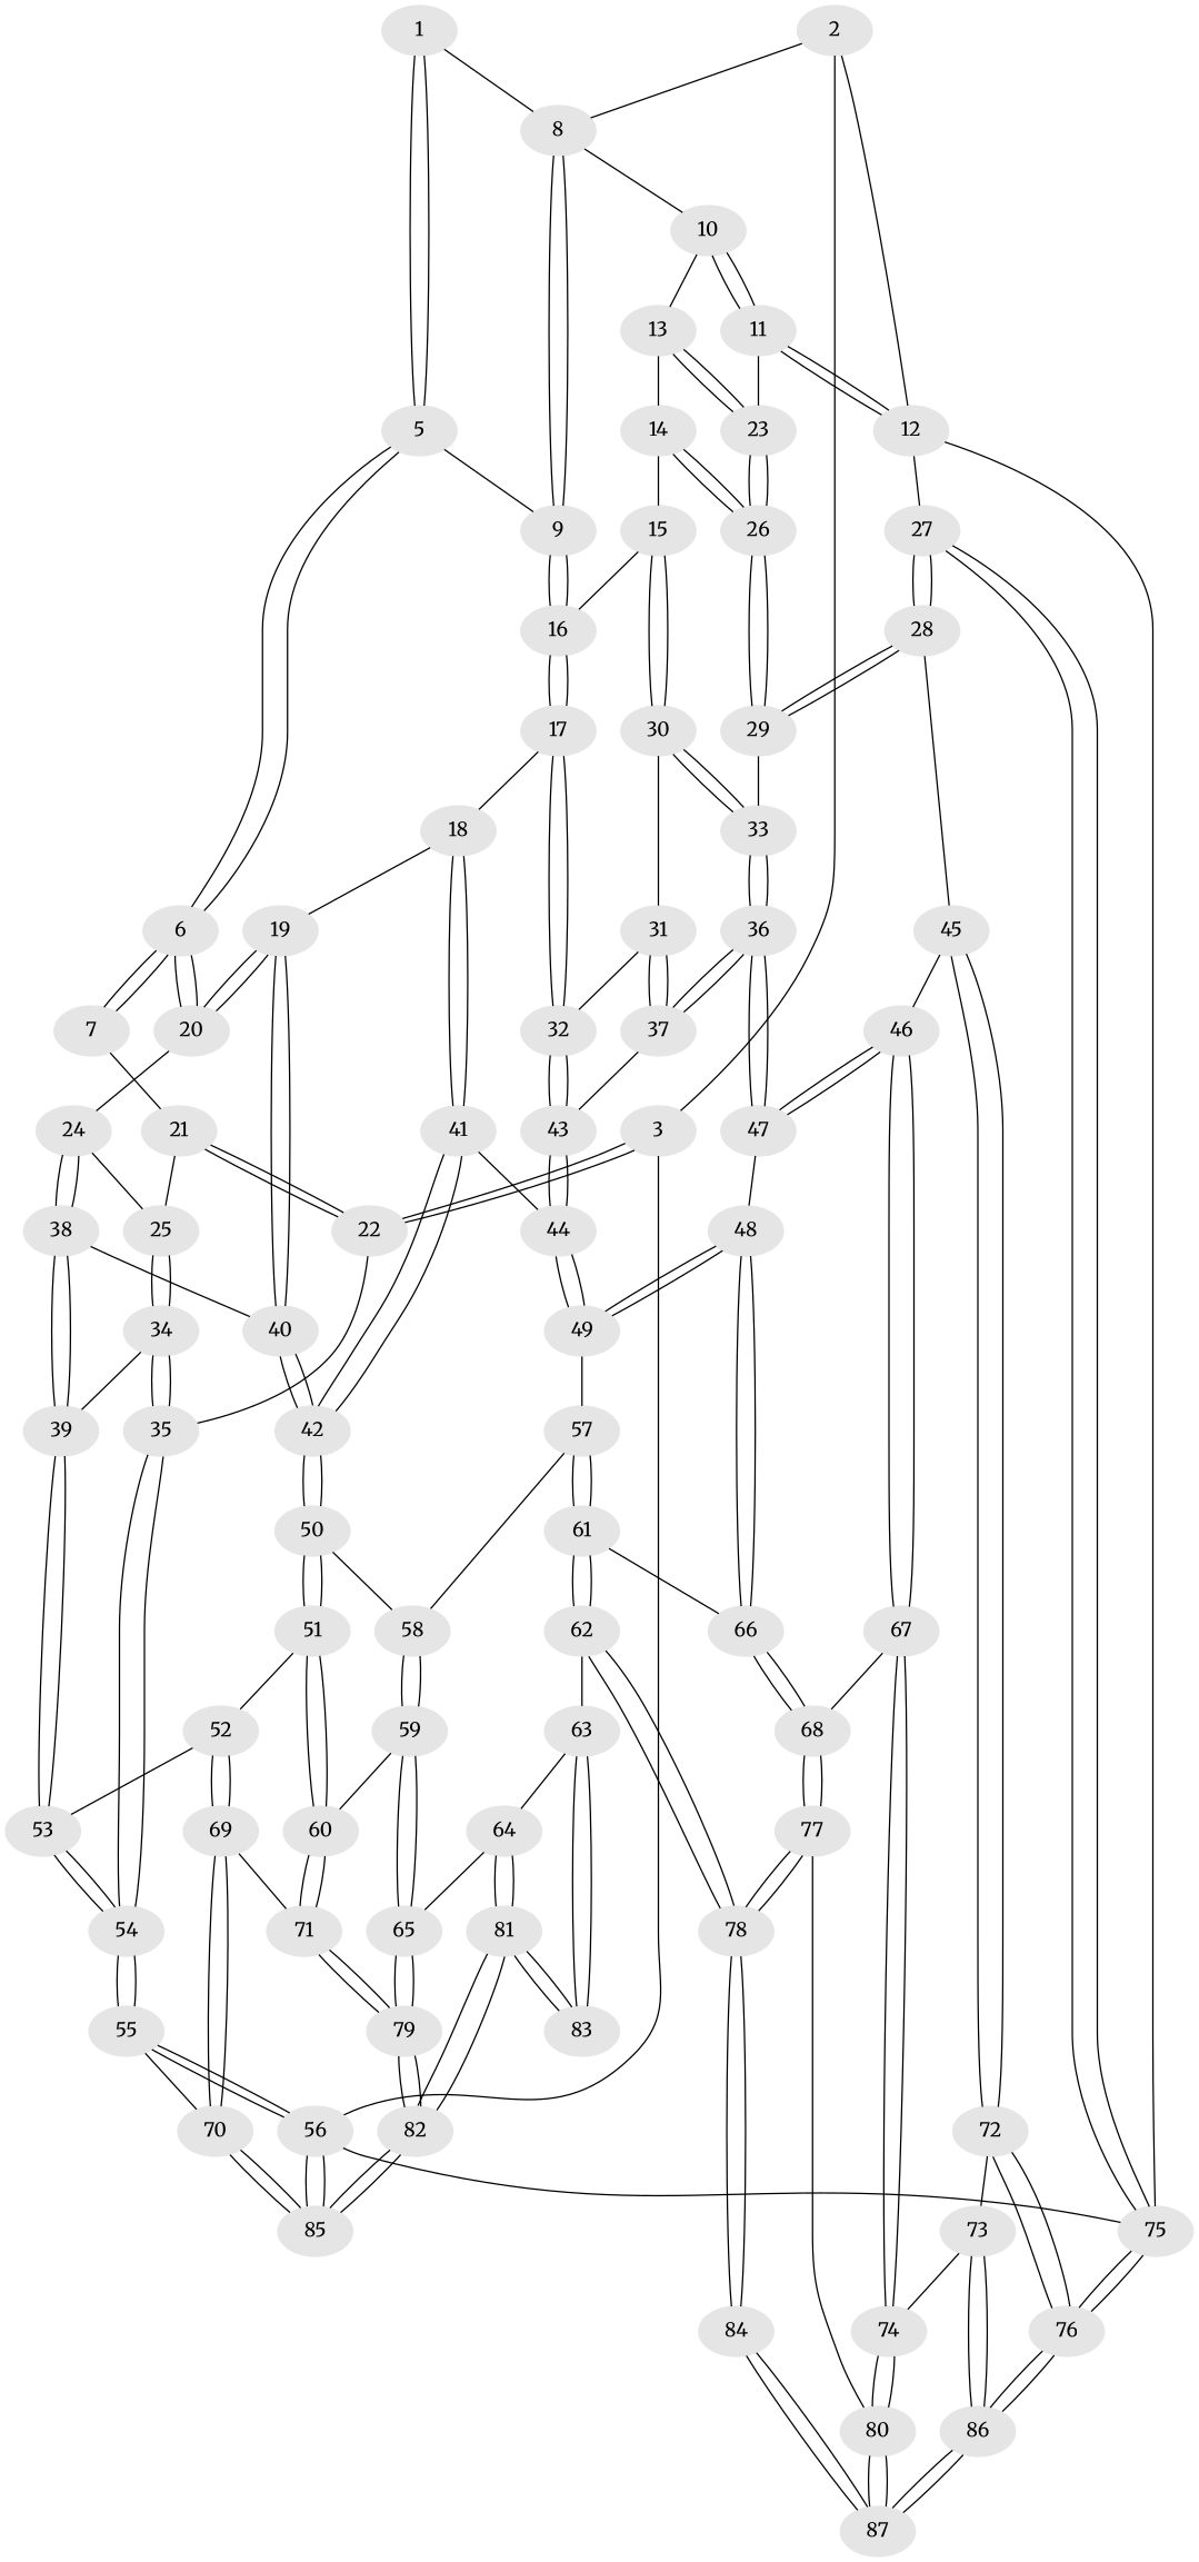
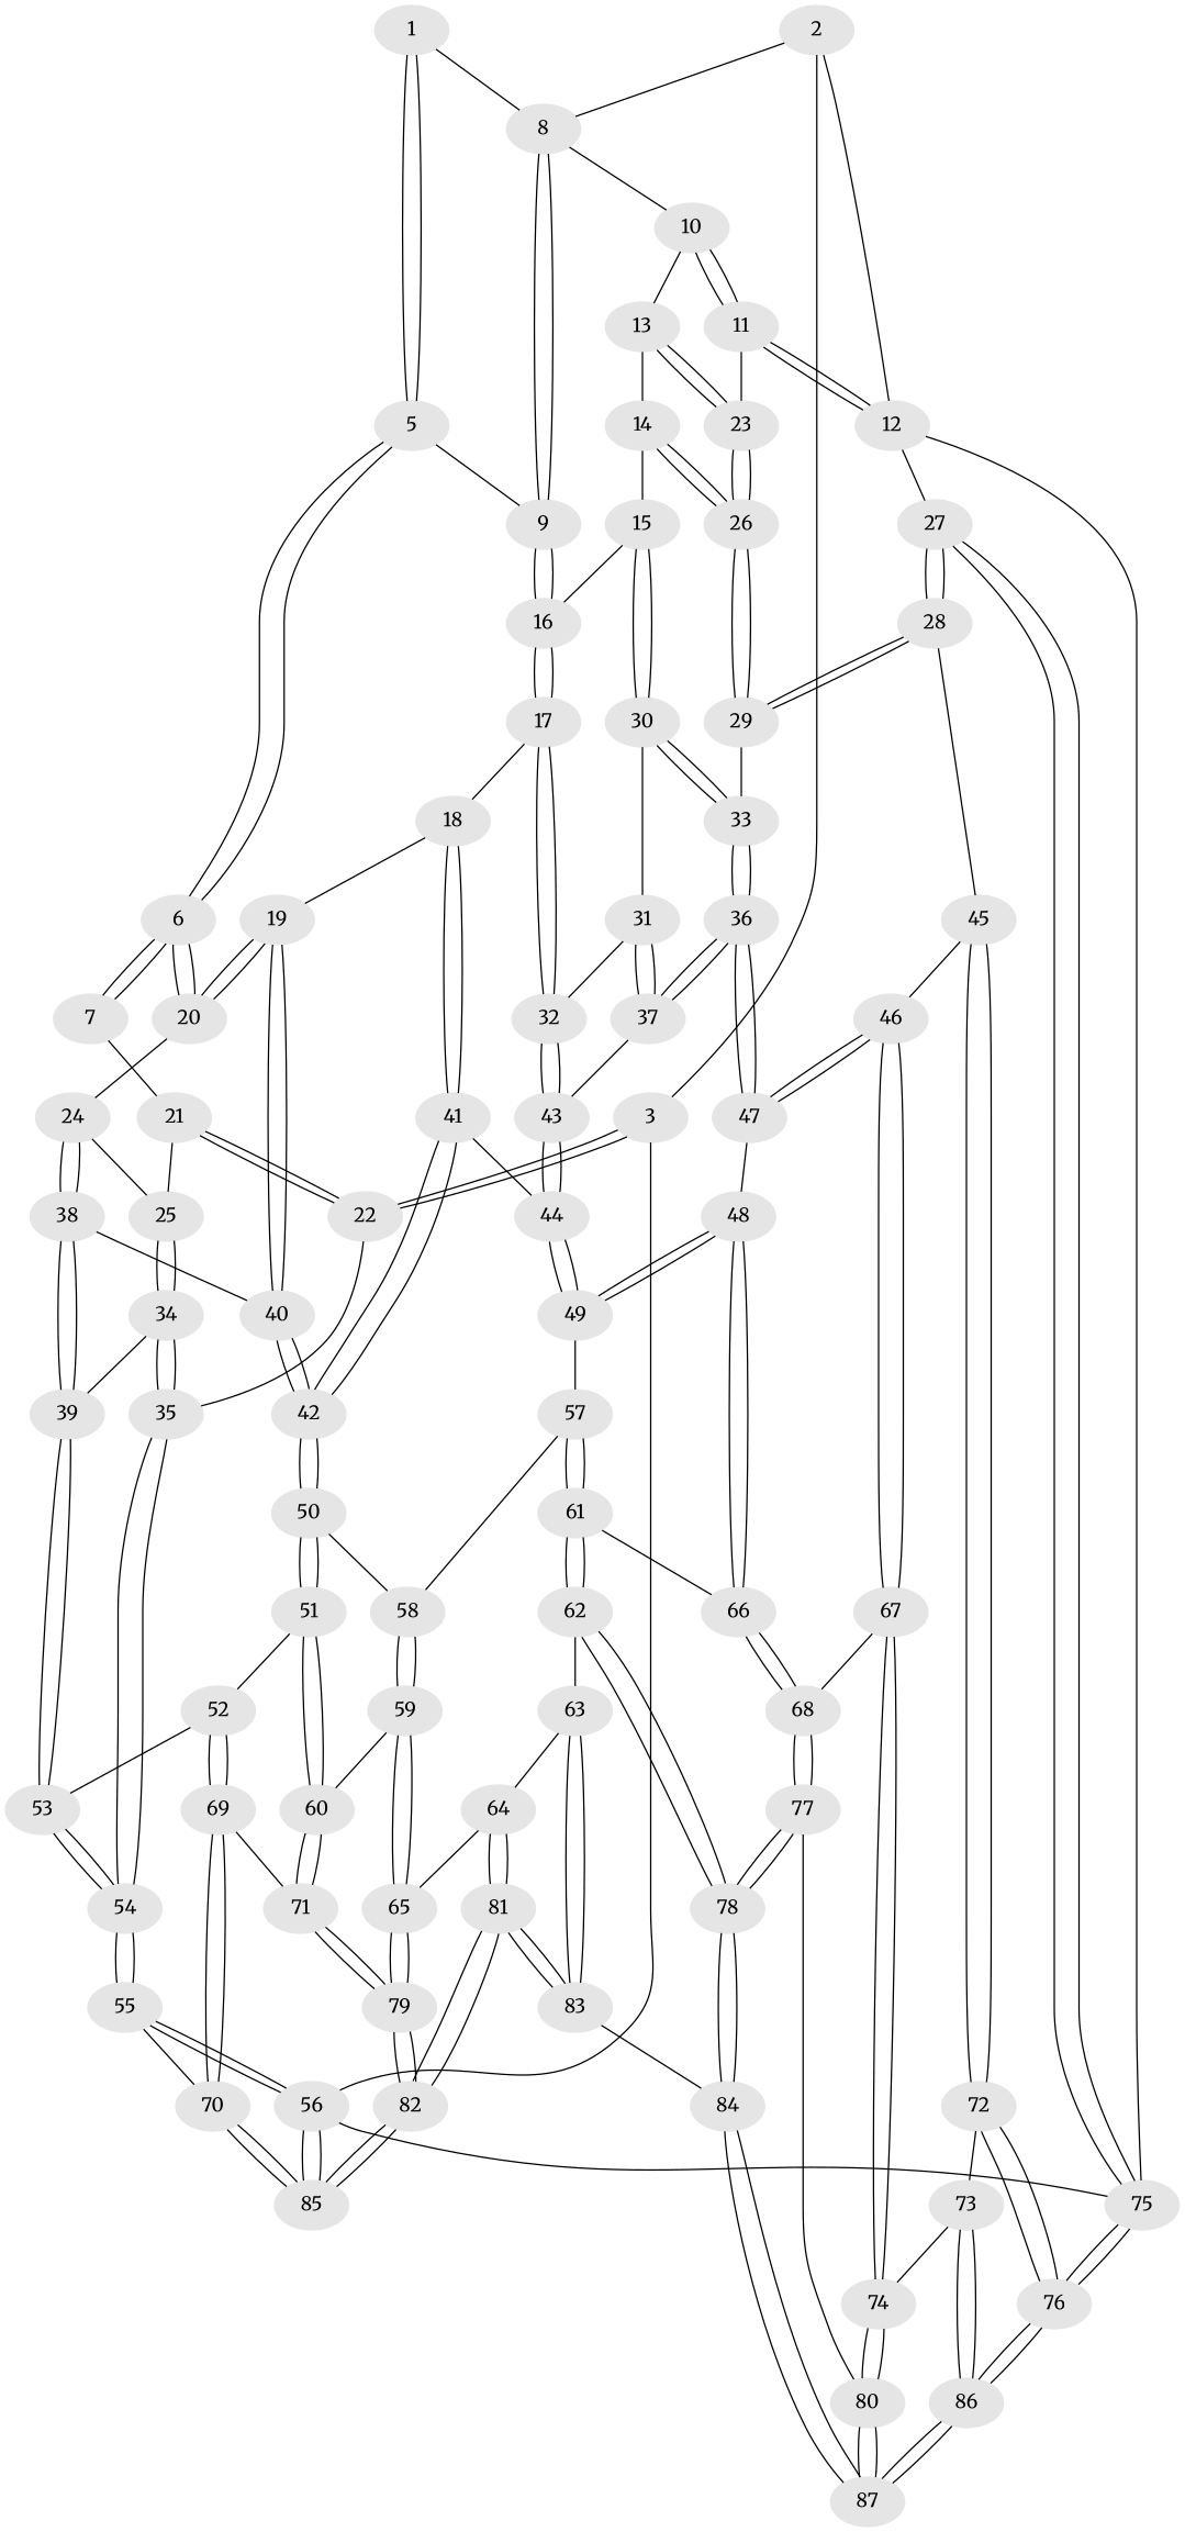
  graph {
    fontname=Merriweather
    node [color=gray90 fontname=Merriweather style=filled]
    edge [fontname=Merriweather]
    1
    5
    8
    2
    3
    12
    6
    9
    22
    56
    10
    27
    75
    35
    85
    7
    21
    20
    16
    24
    25
    11
    13
    17
    23
    14
    26
    28
    76
    15
    30
    29
    33
    31
    18
    32
    19
    41
    43
    40
    42
    44
    38
    34
    54
    39
    45
    46
    72
    36
    37
    47
    53
    55
    48
    50
    49
    51
    58
    57
    67
    73
    68
    74
    66
    61
    52
    60
    59
    69
    71
    70
    62
    65
    79
    63
    78
    64
    83
    84
    81
    82
    77
    80
    86
    87
    1 -- 5
    1 -- 5
    1 -- 8
    5 -- 6
    5 -- 6
    5 -- 9
    8 -- 9
    8 -- 9
    8 -- 10
    2 -- 8
    2 -- 3
    2 -- 12
    3 -- 22
    3 -- 22
    3 -- 56
    12 -- 27
    12 -- 75
    6 -- 7
    6 -- 7
    6 -- 20
    6 -- 20
    9 -- 16
    9 -- 16
    22 -- 35
    56 -- 75
    56 -- 85
    56 -- 85
    10 -- 11
    10 -- 11
    10 -- 13
    27 -- 75
    27 -- 75
    27 -- 28
    27 -- 28
    75 -- 76
    75 -- 76
    35 -- 54
    35 -- 54
    7 -- 21
    21 -- 22
    21 -- 22
    21 -- 25
    20 -- 24
    16 -- 17
    16 -- 17
    24 -- 25
    24 -- 38
    24 -- 38
    25 -- 34
    25 -- 34
    11 -- 12
    11 -- 12
    11 -- 23
    13 -- 23
    13 -- 23
    13 -- 14
    17 -- 18
    17 -- 32
    17 -- 32
    23 -- 26
    23 -- 26
    14 -- 26
    14 -- 26
    14 -- 15
    26 -- 29
    26 -- 29
    28 -- 29
    28 -- 29
    28 -- 45
    76 -- 86
    76 -- 86
    15 -- 16
    15 -- 30
    15 -- 30
    30 -- 33
    30 -- 33
    30 -- 31
    29 -- 33
    33 -- 36
    33 -- 36
    31 -- 32
    31 -- 37
    31 -- 37
    18 -- 19
    18 -- 41
    18 -- 41
    32 -- 43
    32 -- 43
    19 -- 20
    19 -- 20
    19 -- 40
    19 -- 40
    41 -- 42
    41 -- 42
    41 -- 44
    43 -- 44
    43 -- 44
    40 -- 42
    40 -- 42
    42 -- 50
    42 -- 50
    44 -- 49
    44 -- 49
    38 -- 40
    38 -- 39
    38 -- 39
    34 -- 35
    34 -- 35
    34 -- 39
    54 -- 55
    54 -- 55
    39 -- 53
    39 -- 53
    45 -- 46
    45 -- 72
    45 -- 72
    46 -- 47
    46 -- 47
    46 -- 67
    46 -- 67
    72 -- 76
    72 -- 76
    72 -- 73
    36 -- 37
    36 -- 37
    36 -- 47
    36 -- 47
    37 -- 43
    47 -- 48
    53 -- 54
    53 -- 54
    55 -- 56
    55 -- 56
    55 -- 70
    48 -- 49
    48 -- 49
    48 -- 66
    48 -- 66
    50 -- 51
    50 -- 51
    50 -- 58
    49 -- 57
    51 -- 52
    51 -- 60
    51 -- 60
    58 -- 59
    58 -- 59
    57 -- 58
    57 -- 61
    57 -- 61
    67 -- 68
    67 -- 74
    67 -- 74
    73 -- 74
    73 -- 86
    73 -- 86
    68 -- 77
    68 -- 77
    74 -- 80
    74 -- 80
    66 -- 68
    66 -- 68
    61 -- 66
    61 -- 62
    61 -- 62
    52 -- 53
    52 -- 69
    52 -- 69
    60 -- 71
    60 -- 71
    59 -- 60
    59 -- 65
    59 -- 65
    69 -- 71
    69 -- 70
    69 -- 70
    71 -- 79
    71 -- 79
    70 -- 85
    70 -- 85
    62 -- 63
    62 -- 78
    62 -- 78
    65 -- 79
    65 -- 79
    79 -- 82
    79 -- 82
    63 -- 64
    63 -- 83
    63 -- 83
    78 -- 84
    78 -- 84
    64 -- 65
    64 -- 81
    64 -- 81
+   83 -- 84
    84 -- 87
    84 -- 87
    81 -- 83
    81 -- 83
    81 -- 82
    81 -- 82
    82 -- 85
    82 -- 85
    77 -- 78
    77 -- 78
    77 -- 80
    80 -- 87
    80 -- 87
    86 -- 87
    86 -- 87
  }
